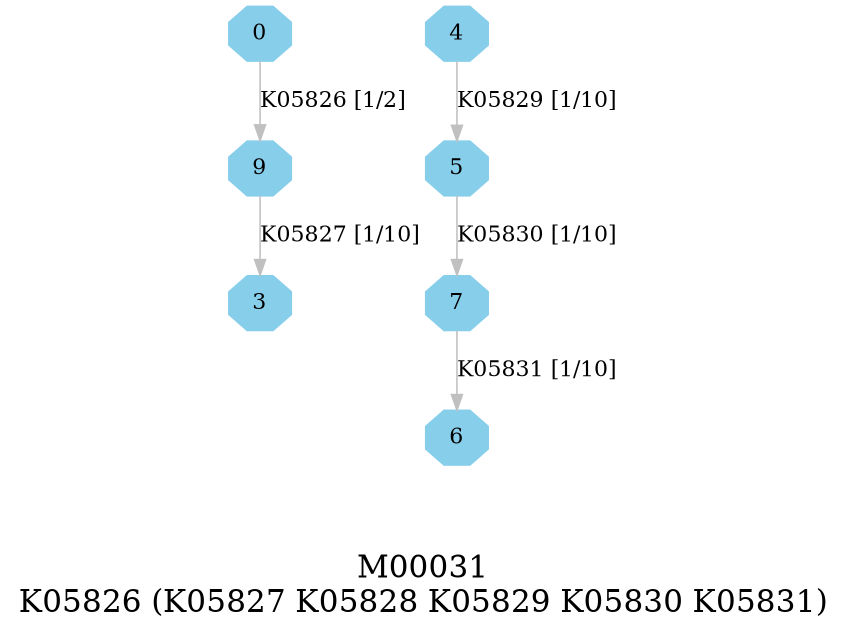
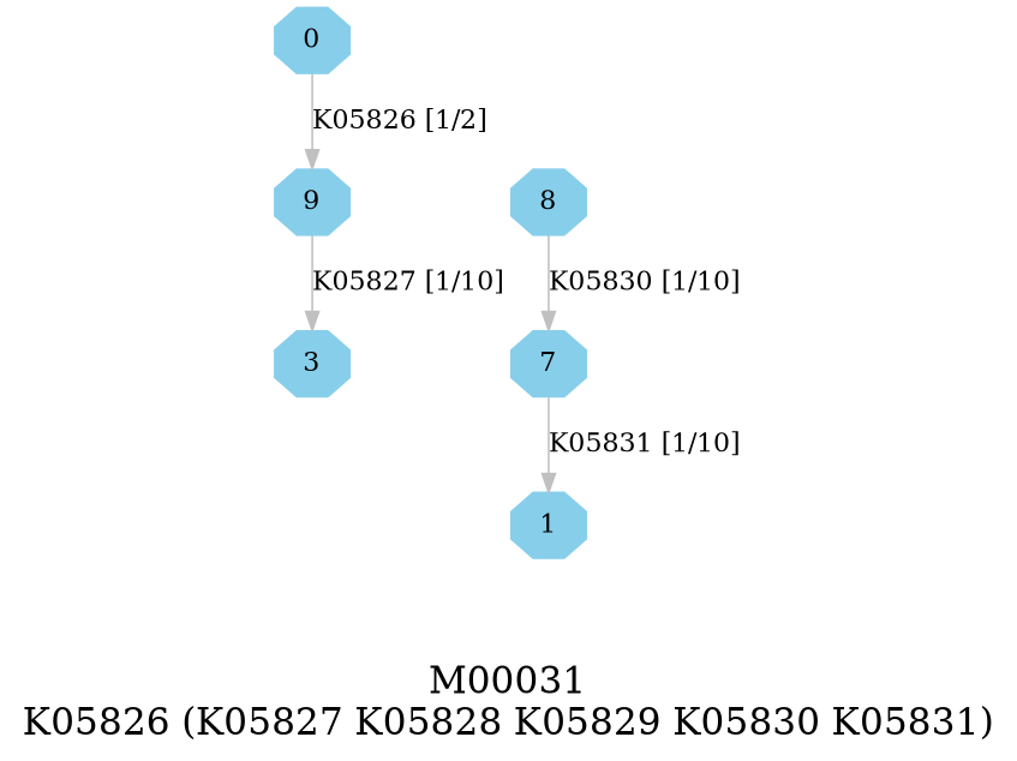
  digraph {
    fontsize=20
    label="M00031\nK05826 (K05827 K05828 K05829 K05830 K05831)"
    node [color=skyblue shape=octagon style=filled]
    edge [color=grey]
    0 [height=.3 width=.3]
-   1 [height=.3 width=.3 label=6]
+   1 [height=.3 width=.3]
    n3 [height=.3 label=9 width=.3]
    3 [height=.3 width=.3]
-   4 [height=.3 width=.3]
-   5 [height=.3 width=.3]
+   5 [height=.3 width=.3 label=8]
    n7 [height=.3 label=7 width=.3]
    subgraph sub_1 {
      0
      1
      n3
      3
-     4
      5
      n7
    }
    0 -> n3 [label="K05826 [1/2]"]
    n3 -> 3 [label="K05827 [1/10]"]
-   4 -> 5 [label="K05829 [1/10]"]
    5 -> n7 [label="K05830 [1/10]"]
    n7 -> 1 [label="K05831 [1/10]"]
  }
